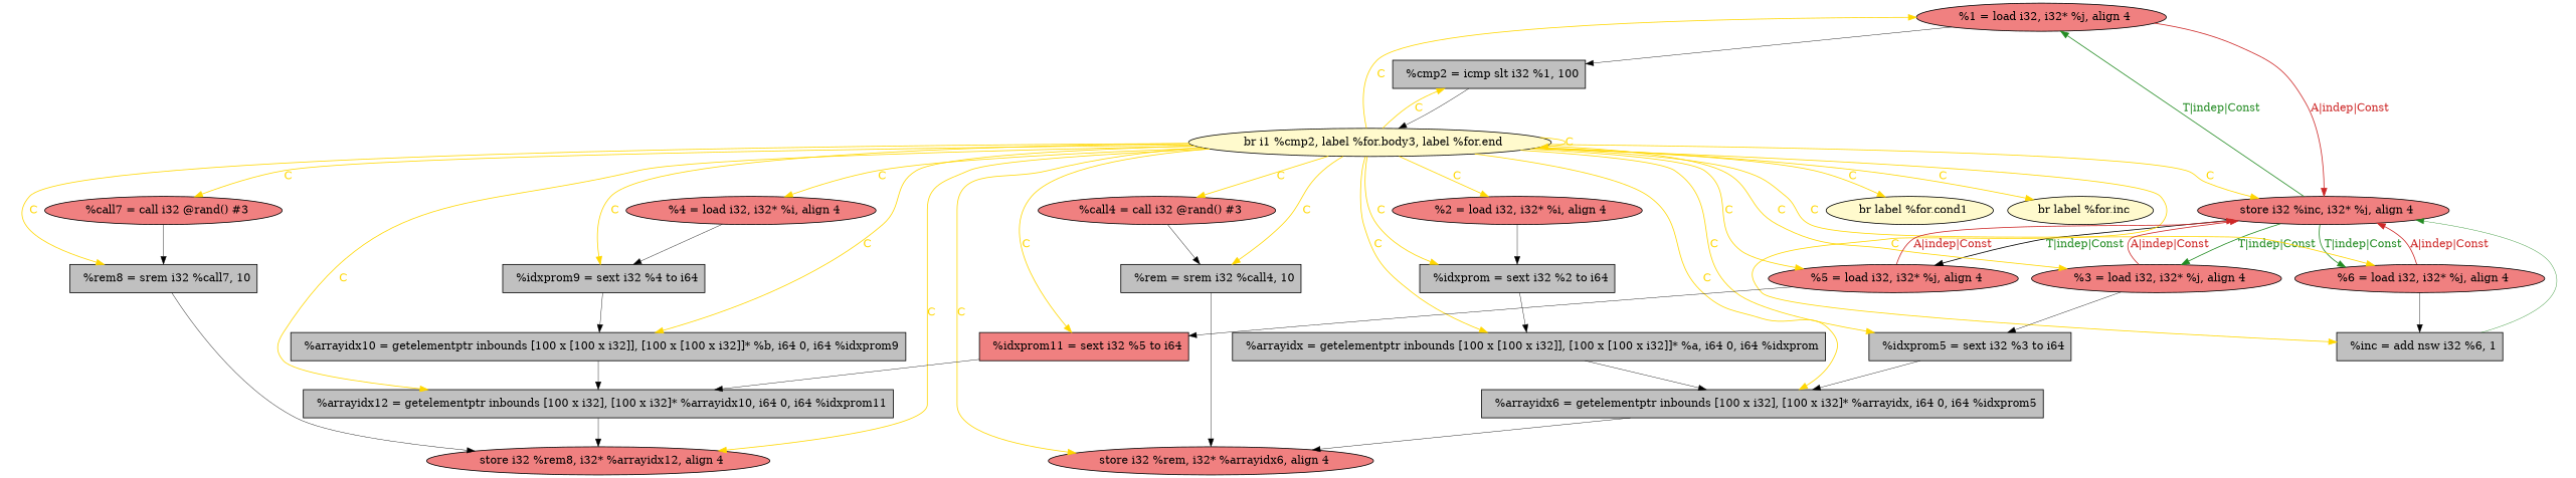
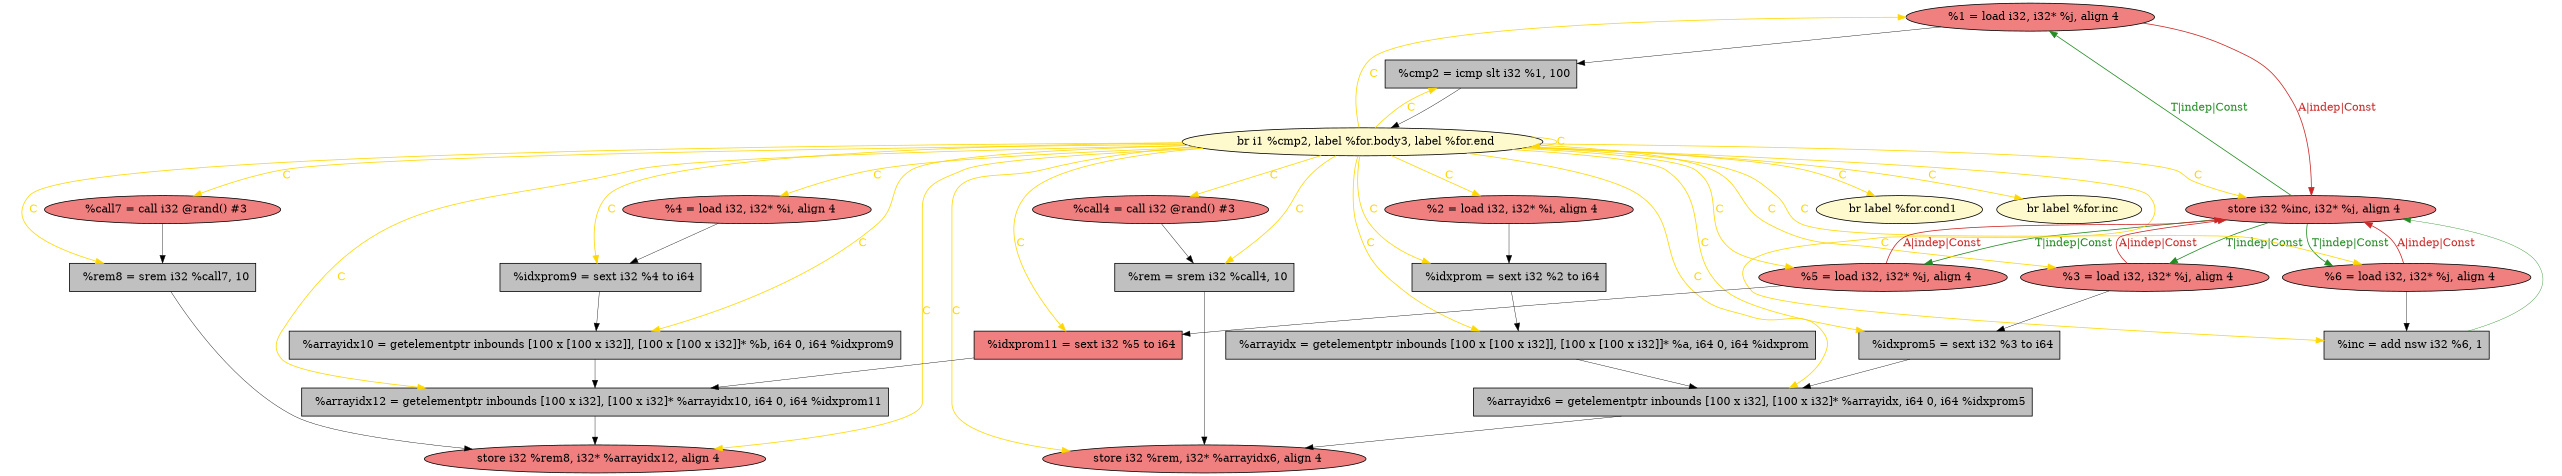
  digraph {
    node [fillcolor=lightcoral shape=ellipse style=filled]
    edge [color=gold fontcolor=gold penwidth=1.0 style=solid]
    n1 [label="  %1 = load i32, i32* %j, align 4"]
    n2 [fillcolor=grey label="  %cmp2 = icmp slt i32 %1, 100" shape=rectangle]
    n3 [label="  store i32 %inc, i32* %j, align 4"]
    n4 [fillcolor=lemonchiffon label="  br i1 %cmp2, label %for.body3, label %for.end"]
    n5 [label="  %5 = load i32, i32* %j, align 4"]
    n6 [label="  %3 = load i32, i32* %j, align 4"]
    n7 [label="  %6 = load i32, i32* %j, align 4"]
    n8 [label="  %call4 = call i32 @rand() #3"]
    n9 [fillcolor=grey label="  %arrayidx = getelementptr inbounds [100 x [100 x i32]], [100 x [100 x i32]]* %a, i64 0, i64 %idxprom" shape=rectangle]
    n10 [fillcolor=grey label="  %idxprom5 = sext i32 %3 to i64" shape=rectangle]
    n11 [fillcolor=grey label="  %rem = srem i32 %call4, 10" shape=rectangle]
    n12 [fillcolor=grey label="  %arrayidx10 = getelementptr inbounds [100 x [100 x i32]], [100 x [100 x i32]]* %b, i64 0, i64 %idxprom9" shape=rectangle]
    n13 [label="  store i32 %rem, i32* %arrayidx6, align 4"]
    n14 [fillcolor=grey label="  %idxprom9 = sext i32 %4 to i64" shape=rectangle]
    n15 [fillcolor=grey label="  %idxprom = sext i32 %2 to i64" shape=rectangle]
    n16 [label="  %2 = load i32, i32* %i, align 4"]
    n17 [label="  %call7 = call i32 @rand() #3"]
    n18 [fillcolor=grey label="  %inc = add nsw i32 %6, 1" shape=rectangle]
    n19 [fillcolor=grey label="  %rem8 = srem i32 %call7, 10" shape=rectangle]
    n20 [label="  store i32 %rem8, i32* %arrayidx12, align 4"]
    n21 [fillcolor=grey label="  %arrayidx12 = getelementptr inbounds [100 x i32], [100 x i32]* %arrayidx10, i64 0, i64 %idxprom11" shape=rectangle]
    n22 [fillcolor=grey label="  %arrayidx6 = getelementptr inbounds [100 x i32], [100 x i32]* %arrayidx, i64 0, i64 %idxprom5" shape=rectangle]
    n23 [label="  %4 = load i32, i32* %i, align 4"]
    n24 [fillcolor=lemonchiffon label="  br label %for.cond1"]
    n25 [fillcolor=lemonchiffon label="  br label %for.inc"]
    n26 [label="  %idxprom11 = sext i32 %5 to i64" shape=rectangle]
    n1 -> n2 [color=black fontcolor=black penwidth=0.5]
    n1 -> n3 [color=firebrick3 fontcolor=firebrick3 label="A|indep|Const"]
    n2 -> n4 [color=black fontcolor=black penwidth=0.5]
    n3 -> n1 [color=forestgreen fontcolor=forestgreen label="T|indep|Const"]
-   n3 -> n5 [color=black fontcolor=forestgreen label="T|indep|Const"]
+   n3 -> n5 [color=forestgreen fontcolor=forestgreen label="T|indep|Const"]
    n3 -> n6 [color=forestgreen fontcolor=forestgreen label="T|indep|Const"]
    n3 -> n7 [color=forestgreen fontcolor=forestgreen label="T|indep|Const"]
    n4 -> n1 [label=C]
    n4 -> n2 [label=C]
    n4 -> n3 [label=C]
    n4 -> n4 [label=C]
    n4 -> n5 [label=C]
    n4 -> n6 [label=C]
    n4 -> n7 [label=C]
    n4 -> n8 [label=C]
    n4 -> n9 [label=C]
    n4 -> n10 [label=C]
    n4 -> n11 [label=C]
    n4 -> n12 [label=C]
    n4 -> n13 [label=C]
    n4 -> n14 [label=C]
    n4 -> n15 [label=C]
    n4 -> n16 [label=C]
    n4 -> n17 [label=C]
    n4 -> n18 [label=C]
    n4 -> n19 [label=C]
    n4 -> n20 [label=C]
    n4 -> n21 [label=C]
    n4 -> n22 [label=C]
    n4 -> n23 [label=C]
    n4 -> n24 [label=C]
    n4 -> n25 [label=C]
    n4 -> n26 [label=C]
    n5 -> n3 [color=firebrick3 fontcolor=firebrick3 label="A|indep|Const"]
    n5 -> n26 [color=black fontcolor=black penwidth=0.5]
    n6 -> n3 [color=firebrick3 fontcolor=firebrick3 label="A|indep|Const"]
    n6 -> n10 [color=black fontcolor=black penwidth=0.5]
    n7 -> n3 [color=firebrick3 fontcolor=firebrick3 label="A|indep|Const"]
    n7 -> n18 [color=black fontcolor=black penwidth=0.5]
    n8 -> n11 [color=black fontcolor=black penwidth=0.5]
    n9 -> n22 [color=black fontcolor=black penwidth=0.5]
    n10 -> n22 [color=black fontcolor=black penwidth=0.5]
    n11 -> n13 [color=black fontcolor=black penwidth=0.5]
    n12 -> n21 [color=black fontcolor=black penwidth=0.5]
    n14 -> n12 [color=black fontcolor=black penwidth=0.5]
    n15 -> n9 [color=black fontcolor=black penwidth=0.5]
    n16 -> n15 [color=black fontcolor=black penwidth=0.5]
    n17 -> n19 [color=black fontcolor=black penwidth=0.5]
    n18 -> n3 [color=forestgreen fontcolor=black penwidth=0.5]
    n19 -> n20 [color=black fontcolor=black penwidth=0.5]
    n21 -> n20 [color=black fontcolor=black penwidth=0.5]
    n22 -> n13 [color=black fontcolor=black penwidth=0.5]
    n23 -> n14 [color=black fontcolor=black penwidth=0.5]
    n26 -> n21 [color=black fontcolor=black penwidth=0.5]
  }
